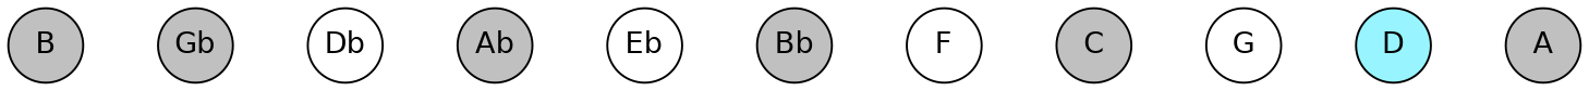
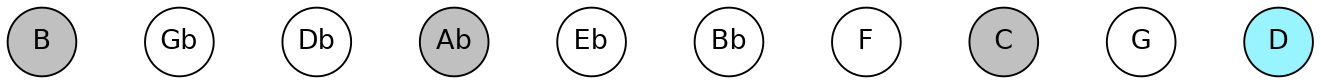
  graph {
    mindist=.1
    rankdir=LR
    node [fillcolor=gray fontname=Helvetica margin=0 shape=circle style=filled]
    edge [style=invis]
    B
-   Gb
+   Gb [fillcolor=white]
    Db [fillcolor=white]
    Ab
    Eb [fillcolor=white]
-   Bb
+   Bb [fillcolor=white]
    F [fillcolor=white]
    C
    G [fillcolor=white]
    D [fillcolor=cadetblue1]
-   A
    subgraph sub_1 {
      B
      Gb
      Db
      Ab
      Eb
      Bb
      F
      C
      G
      D
-     A
    }
    B -- Gb
    Gb -- Db
    Db -- Ab
    Ab -- Eb
    Eb -- Bb
    Bb -- F
    F -- C
    C -- G
    G -- D
-   D -- A
  }
